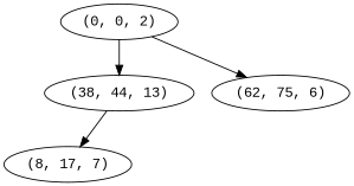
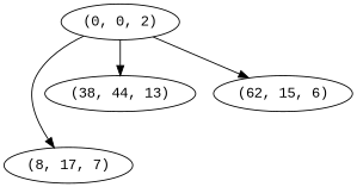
  digraph {
    fontname="Liberation Mono"
    node [fontname="Liberation Mono"]
    edge [fontname="Liberation Mono"]
    n1 [label="(0, 0, 2)"]
    "(8, 17, 7)"
    "(38, 44, 13)"
-   "(62, 75, 6)"
-   "(38, 44, 13)" -> "(8, 17, 7)"
+   "(62, 75, 6)" [label="(62, 15, 6)"]
+   n1 -> "(8, 17, 7)"
    n1 -> "(38, 44, 13)"
    n1 -> "(62, 75, 6)"
  }
